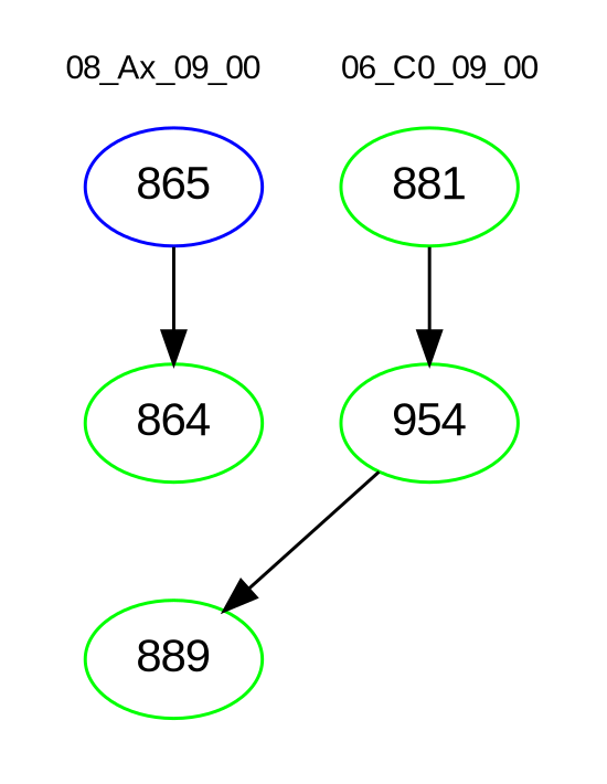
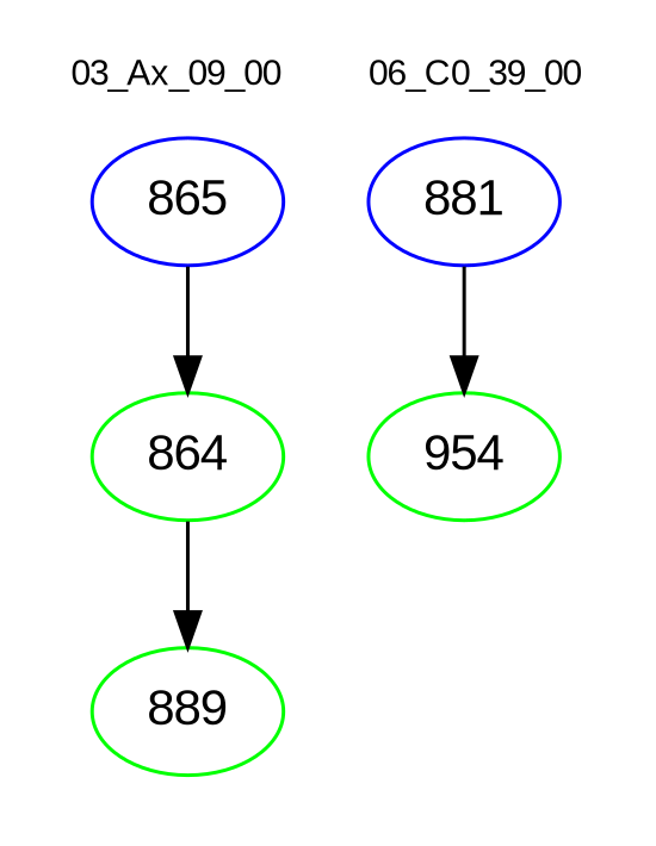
  digraph {
    fontname="Liberation Sans"
    node [color=green fontname="Liberation Sans"]
    edge [color=black fontname="Liberation Sans"]
    n1 [color=blue label=865]
    n2 [label=864]
    n3 [label=889]
-   n4 [label=881]
+   n4 [color=blue label=881]
    n5 [label=954]
    subgraph cluster_1 {
      color=white
      fontsize=10
-     label="08_Ax_09_00"
+     label="03_Ax_09_00"
      n1
      n2
      n3
    }
    subgraph cluster_2 {
      color=white
      fontsize=10
-     label="06_C0_09_00"
+     label="06_C0_39_00"
      n4
      n5
    }
    n1 -> n2
-   n5 -> n3
+   n2 -> n3
    n4 -> n5
  }
